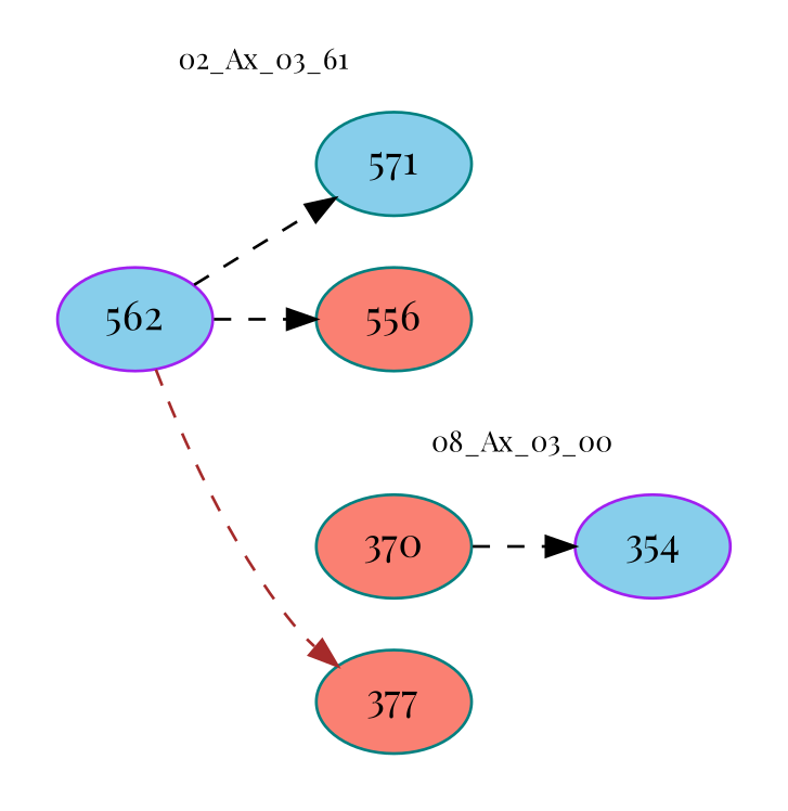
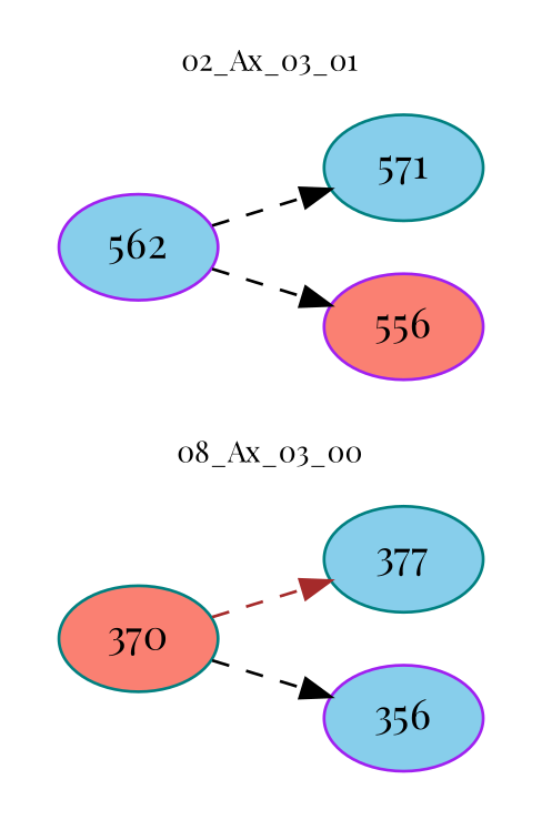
  digraph {
    fontname="Playfair Display"
    rankdir=LR
    node [color=teal fillcolor=skyblue fontname="Playfair Display" style=filled]
    edge [color=black fontname="Playfair Display" style=dashed]
    n1 [fillcolor=salmon label=370]
-   n2 [color=purple label=354]
-   n3 [fillcolor=salmon label=377]
+   n2 [color=purple label=356]
+   n3 [label=377]
    n4 [color=purple label=562]
-   n5 [fillcolor=salmon label=556]
+   n5 [color=purple fillcolor=salmon label=556]
    n6 [label=571]
    subgraph cluster_1 {
      color=white
      fontsize=10
      label="08_Ax_03_00"
      n1
      n2
      n3
    }
    subgraph cluster_2 {
      color=white
      fontsize=10
-     label="02_Ax_03_61"
+     label="02_Ax_03_01"
      n4
      n5
      n6
    }
    n1 -> n2
-   n4 -> n3 [color=brown]
+   n1 -> n3 [color=brown]
    n4 -> n5
    n4 -> n6
  }
